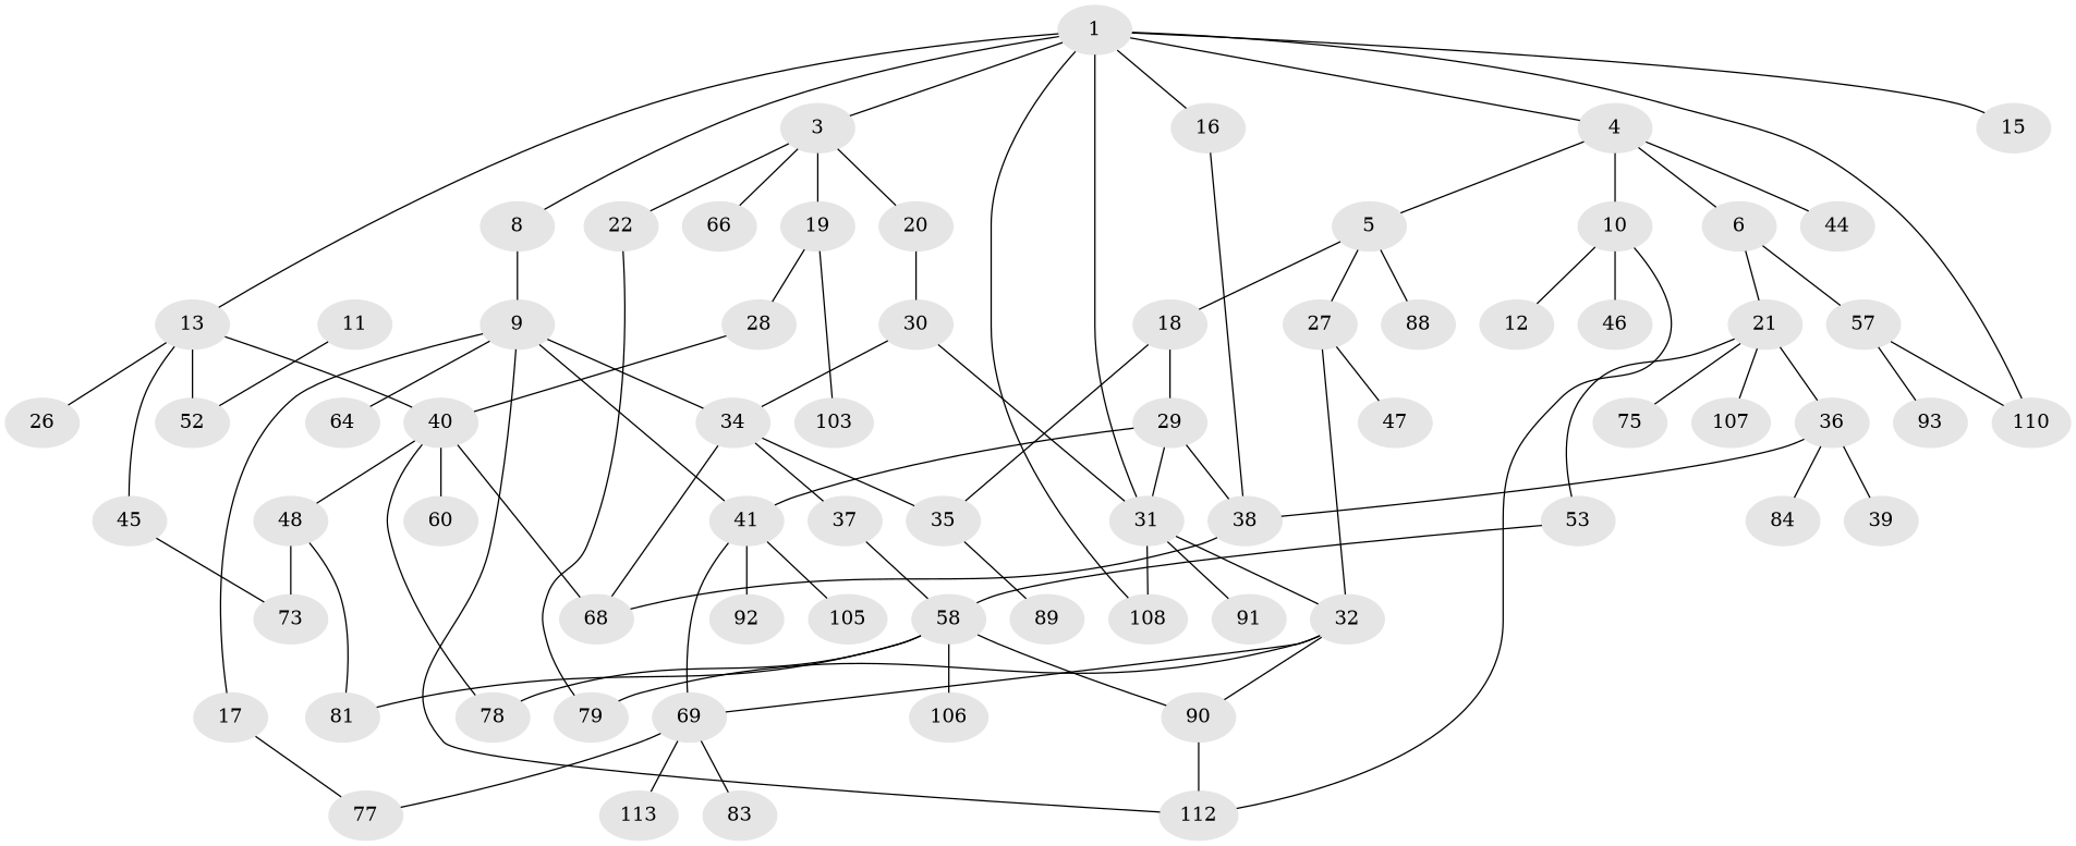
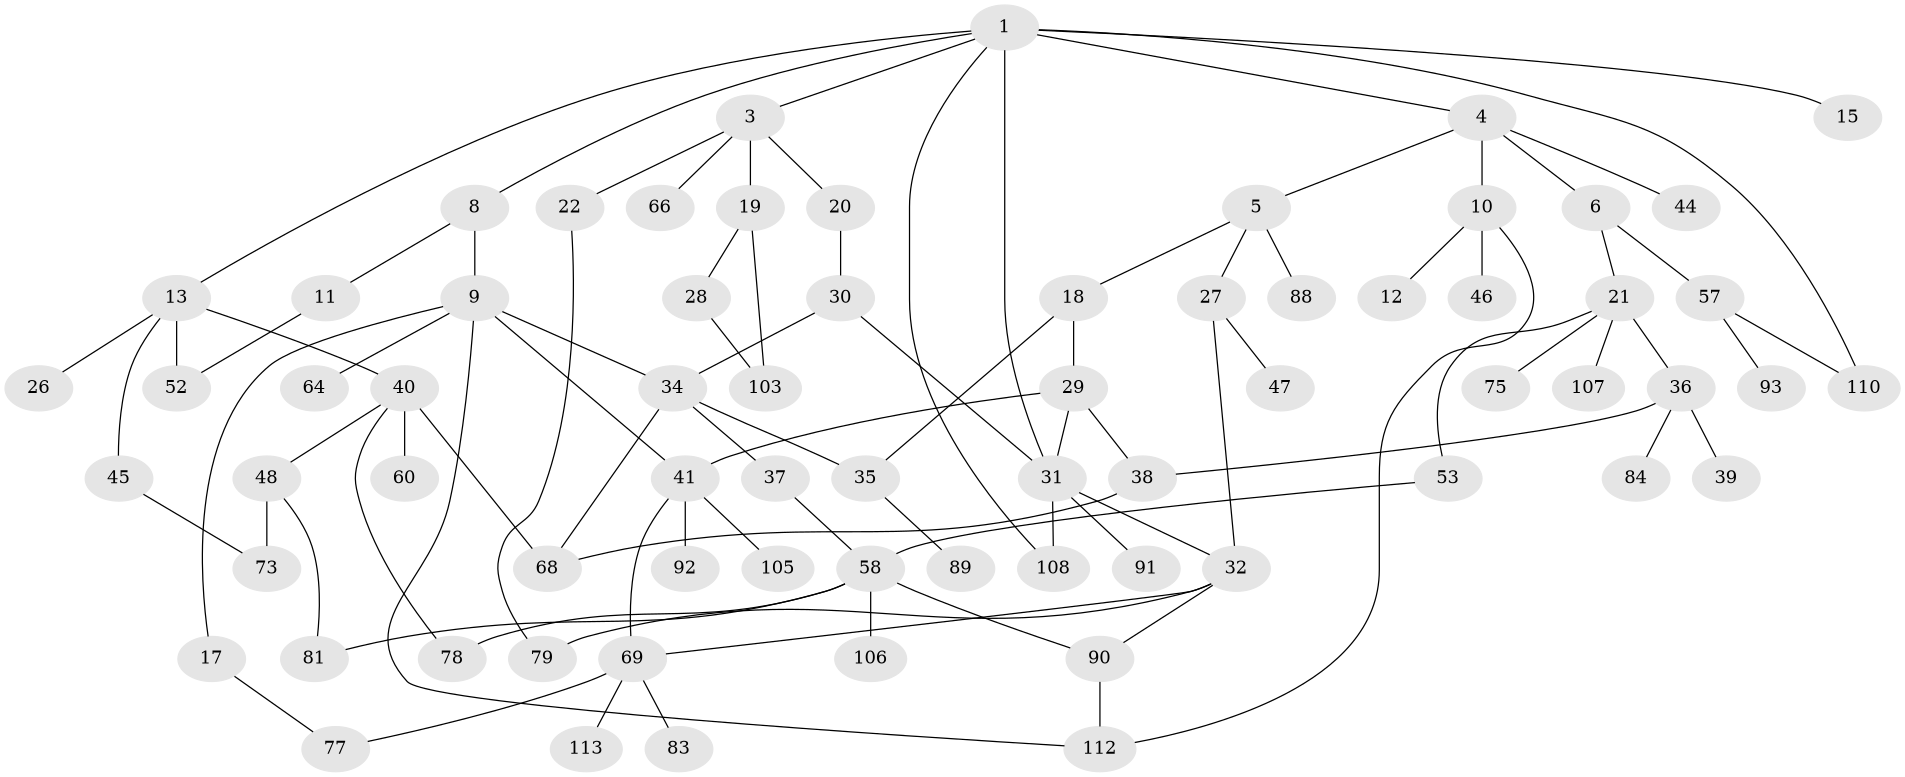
  graph {
    node [color=gray90 style=filled]
    1 [super="+2"]
    3 [super="+14"]
    4
    8
    13 [super="+23"]
    15 [super="+54"]
-   16 [super="+43"]
    31 [super="+62"]
    108
    110
    19 [super="+55"]
    20 [super="+74"]
    22 [super="+82"]
    66
    5 [super="+7"]
    6
    10 [super="+59"]
    44 [super="+70"]
    9 [super="+25"]
    11 [super="+56"]
    52
    26 [super="+102"]
    40 [super="+42"]
    45 [super="+49"]
    38 [super="+65"]
    32 [super="+61"]
    91
    103
    28 [super="+80"]
    30 [super="+104"]
    79 [super="+109"]
    18
    27 [super="+97"]
    88
    21 [super="+50"]
    57 [super="+101"]
    112
    12 [super="+24"]
    46
    29 [super="+33"]
    35 [super="+71"]
    47 [super="+111"]
    36 [super="+94"]
    53 [super="+98"]
    75
    107
    93
    17 [super="+67"]
    34 [super="+72"]
    64
    41 [super="+95"]
    77
    37 [super="+86"]
    68 [super="+99"]
    48 [super="+51"]
    60
    78
    73
    89
    39
    84 [super="+87"]
    58 [super="+63"]
    69 [super="+85"]
    90 [super="+100"]
    105
    92
    83
    113
    81 [super="+96"]
    106
    1 -- 3
    1 -- 4
    1 -- 8
    1 -- 13
    1 -- 15
-   1 -- 16
    1 -- 31
    1 -- 108
    1 -- 110
    3 -- 19
    3 -- 20
    3 -- 22
    3 -- 66
    4 -- 5
    4 -- 6
    4 -- 10
    4 -- 44
    8 -- 9
+   8 -- 11
    13 -- 52
    13 -- 26
    13 -- 40
    13 -- 45
-   16 -- 38
    31 -- 108
    31 -- 32
    31 -- 91
    19 -- 103
    19 -- 28
    20 -- 30
    22 -- 79
    5 -- 18
    5 -- 27
    5 -- 88
    6 -- 21
    6 -- 57
    10 -- 112
    10 -- 12
    10 -- 46
    9 -- 112
    9 -- 17
    9 -- 34
    9 -- 64
    9 -- 41
    11 -- 52
    40 -- 68
    40 -- 48
    40 -- 60
    40 -- 78
    45 -- 73
    38 -- 68
    32 -- 79
    32 -- 69
    32 -- 90
-   28 -- 40
+   28 -- 103
    30 -- 31
    30 -- 34
    18 -- 29
    18 -- 35
    27 -- 32
    27 -- 47
    21 -- 36
    21 -- 53
    21 -- 75
    21 -- 107
    57 -- 110
    57 -- 93
    29 -- 31
    29 -- 38
    29 -- 41
    35 -- 89
    36 -- 38
    36 -- 39
    36 -- 84
    53 -- 58
    17 -- 77
    34 -- 35
    34 -- 37
    34 -- 68
    41 -- 69
    41 -- 105
    41 -- 92
    37 -- 58
    48 -- 73
    48 -- 81
    58 -- 78
    58 -- 90
    58 -- 81
    58 -- 106
    69 -- 77
    69 -- 83
    69 -- 113
    90 -- 112
  }
